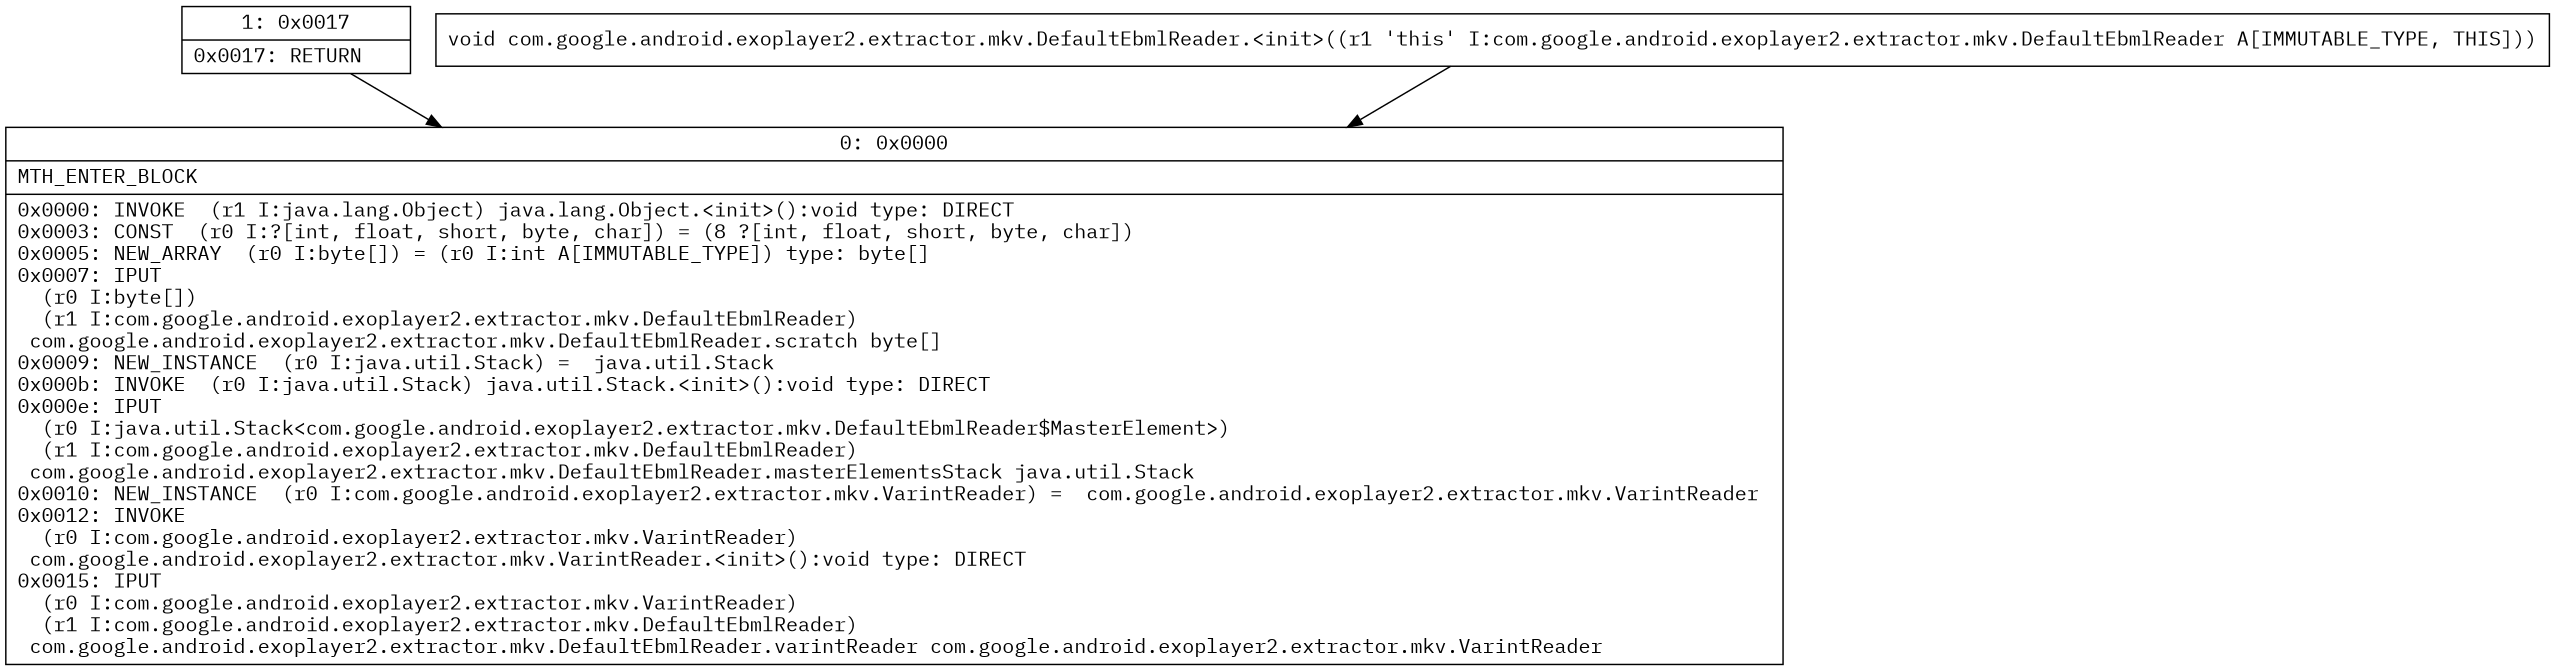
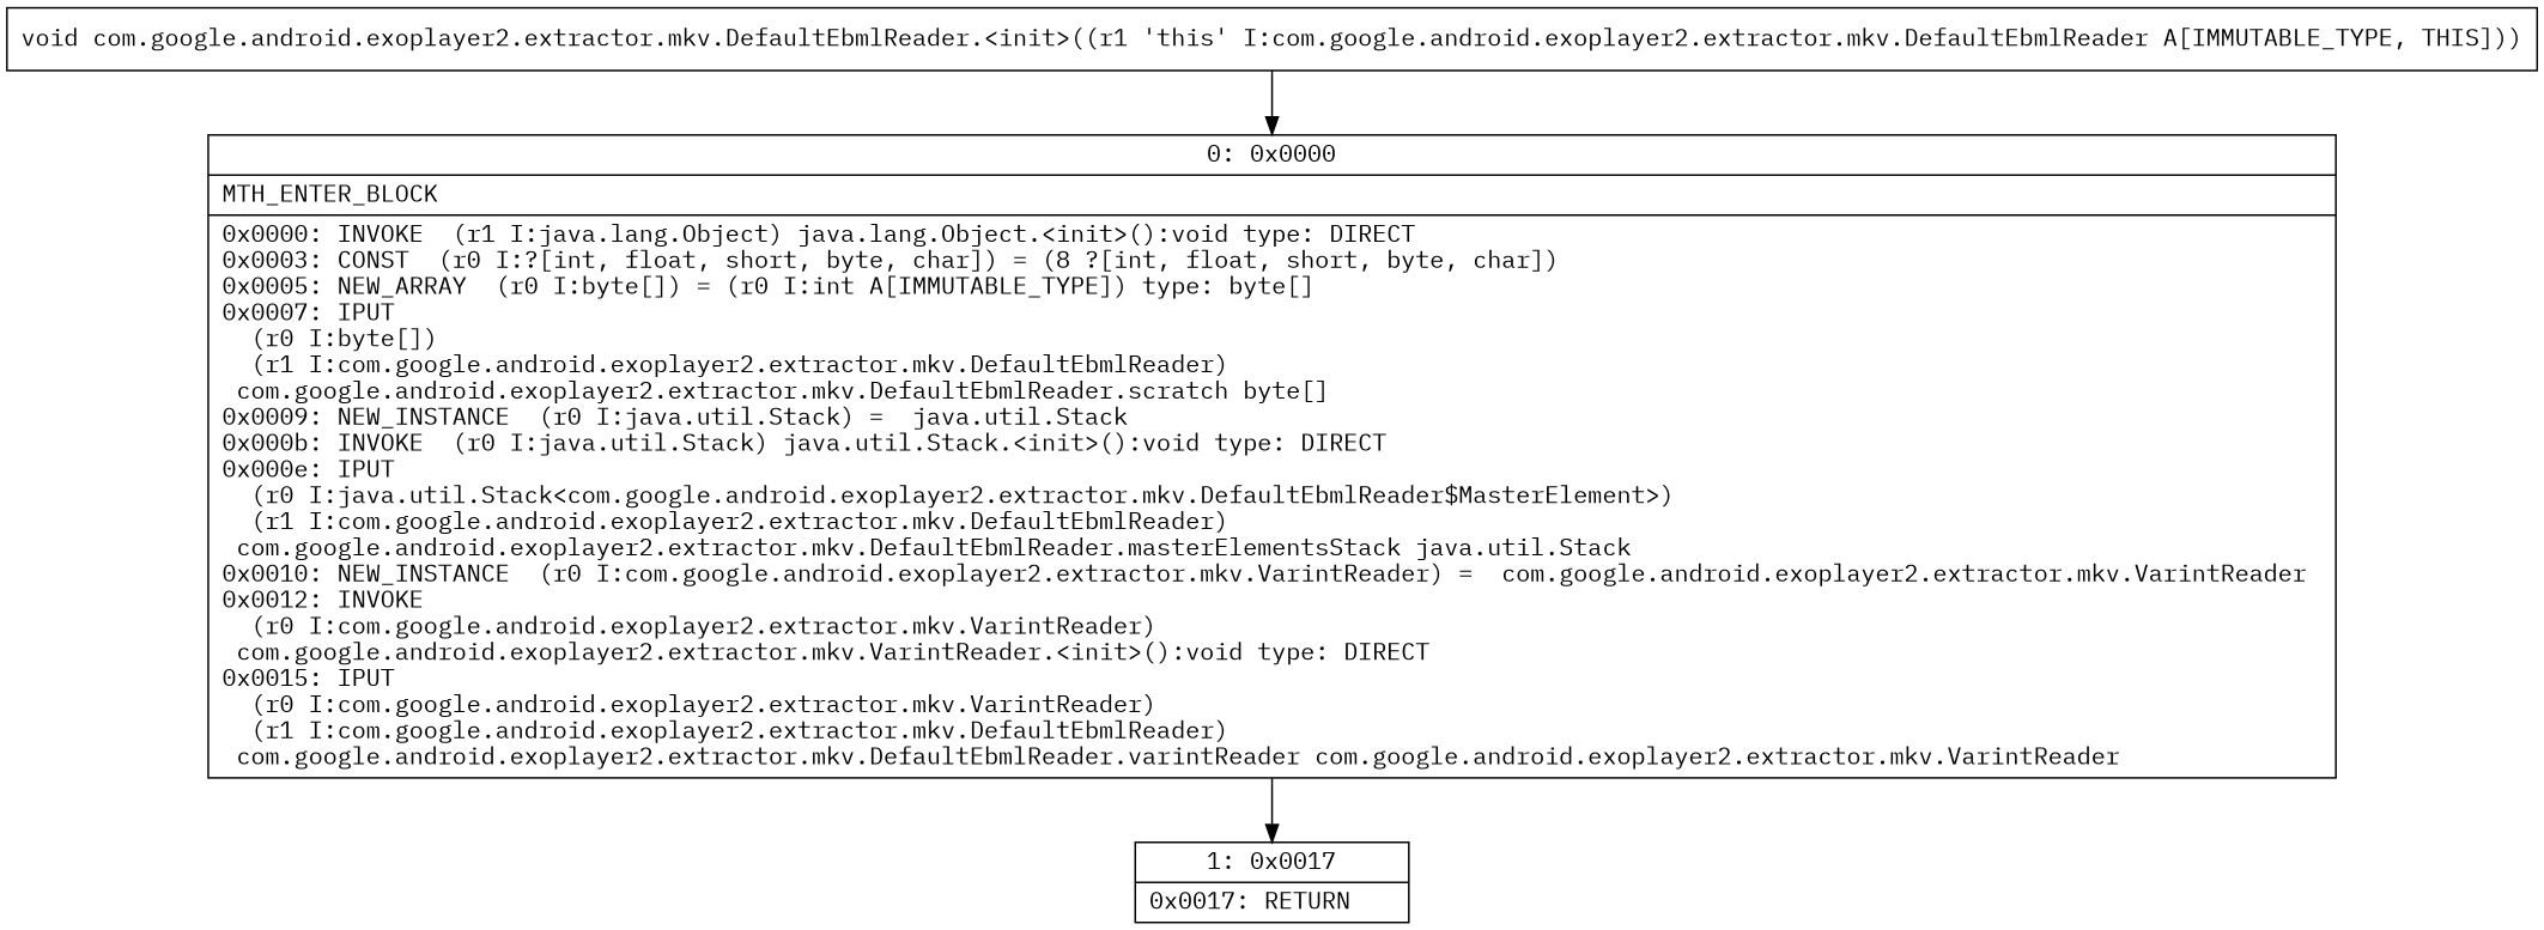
  digraph {
    fontname="IBM Plex Mono"
    node [shape=record fontname="IBM Plex Mono"]
    edge [fontname="IBM Plex Mono"]
    n1 [label="{0\:\ 0x0000|MTH_ENTER_BLOCK\l|0x0000: INVOKE  (r1 I:java.lang.Object) java.lang.Object.\<init\>():void type: DIRECT \l0x0003: CONST  (r0 I:?[int, float, short, byte, char]) = (8 ?[int, float, short, byte, char]) \l0x0005: NEW_ARRAY  (r0 I:byte[]) = (r0 I:int A[IMMUTABLE_TYPE]) type: byte[] \l0x0007: IPUT  \l  (r0 I:byte[])\l  (r1 I:com.google.android.exoplayer2.extractor.mkv.DefaultEbmlReader)\l com.google.android.exoplayer2.extractor.mkv.DefaultEbmlReader.scratch byte[] \l0x0009: NEW_INSTANCE  (r0 I:java.util.Stack) =  java.util.Stack \l0x000b: INVOKE  (r0 I:java.util.Stack) java.util.Stack.\<init\>():void type: DIRECT \l0x000e: IPUT  \l  (r0 I:java.util.Stack\<com.google.android.exoplayer2.extractor.mkv.DefaultEbmlReader$MasterElement\>)\l  (r1 I:com.google.android.exoplayer2.extractor.mkv.DefaultEbmlReader)\l com.google.android.exoplayer2.extractor.mkv.DefaultEbmlReader.masterElementsStack java.util.Stack \l0x0010: NEW_INSTANCE  (r0 I:com.google.android.exoplayer2.extractor.mkv.VarintReader) =  com.google.android.exoplayer2.extractor.mkv.VarintReader \l0x0012: INVOKE  \l  (r0 I:com.google.android.exoplayer2.extractor.mkv.VarintReader)\l com.google.android.exoplayer2.extractor.mkv.VarintReader.\<init\>():void type: DIRECT \l0x0015: IPUT  \l  (r0 I:com.google.android.exoplayer2.extractor.mkv.VarintReader)\l  (r1 I:com.google.android.exoplayer2.extractor.mkv.DefaultEbmlReader)\l com.google.android.exoplayer2.extractor.mkv.DefaultEbmlReader.varintReader com.google.android.exoplayer2.extractor.mkv.VarintReader \l}"]
    n2 [label="{1\:\ 0x0017|0x0017: RETURN   \l}"]
    n3 [label="{void com.google.android.exoplayer2.extractor.mkv.DefaultEbmlReader.\<init\>((r1 'this' I:com.google.android.exoplayer2.extractor.mkv.DefaultEbmlReader A[IMMUTABLE_TYPE, THIS])) }"]
-   n2 -> n1
+   n1 -> n2
    n3 -> n1
  }
